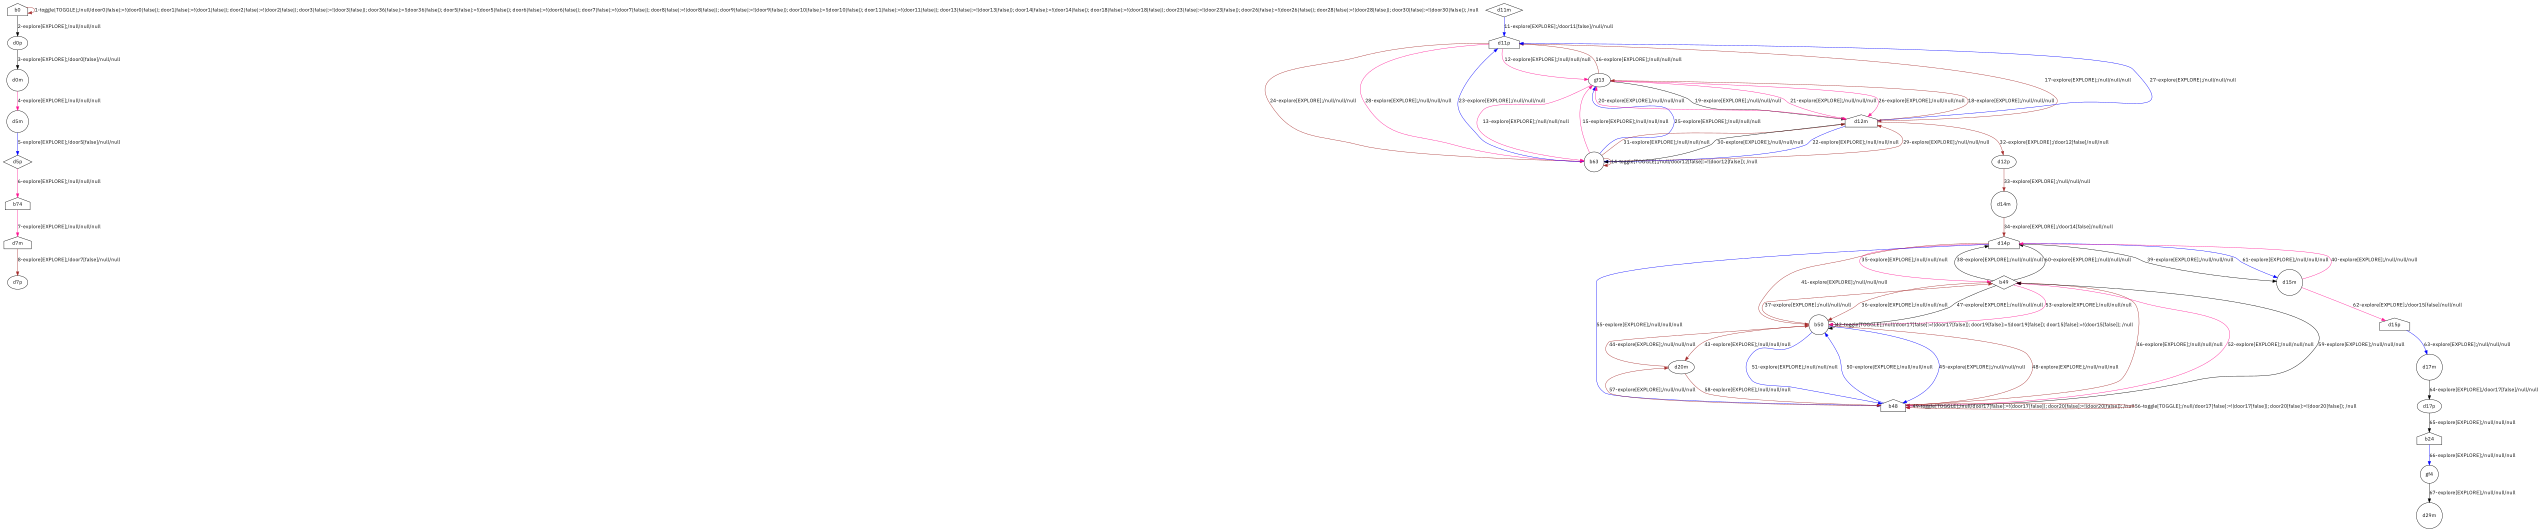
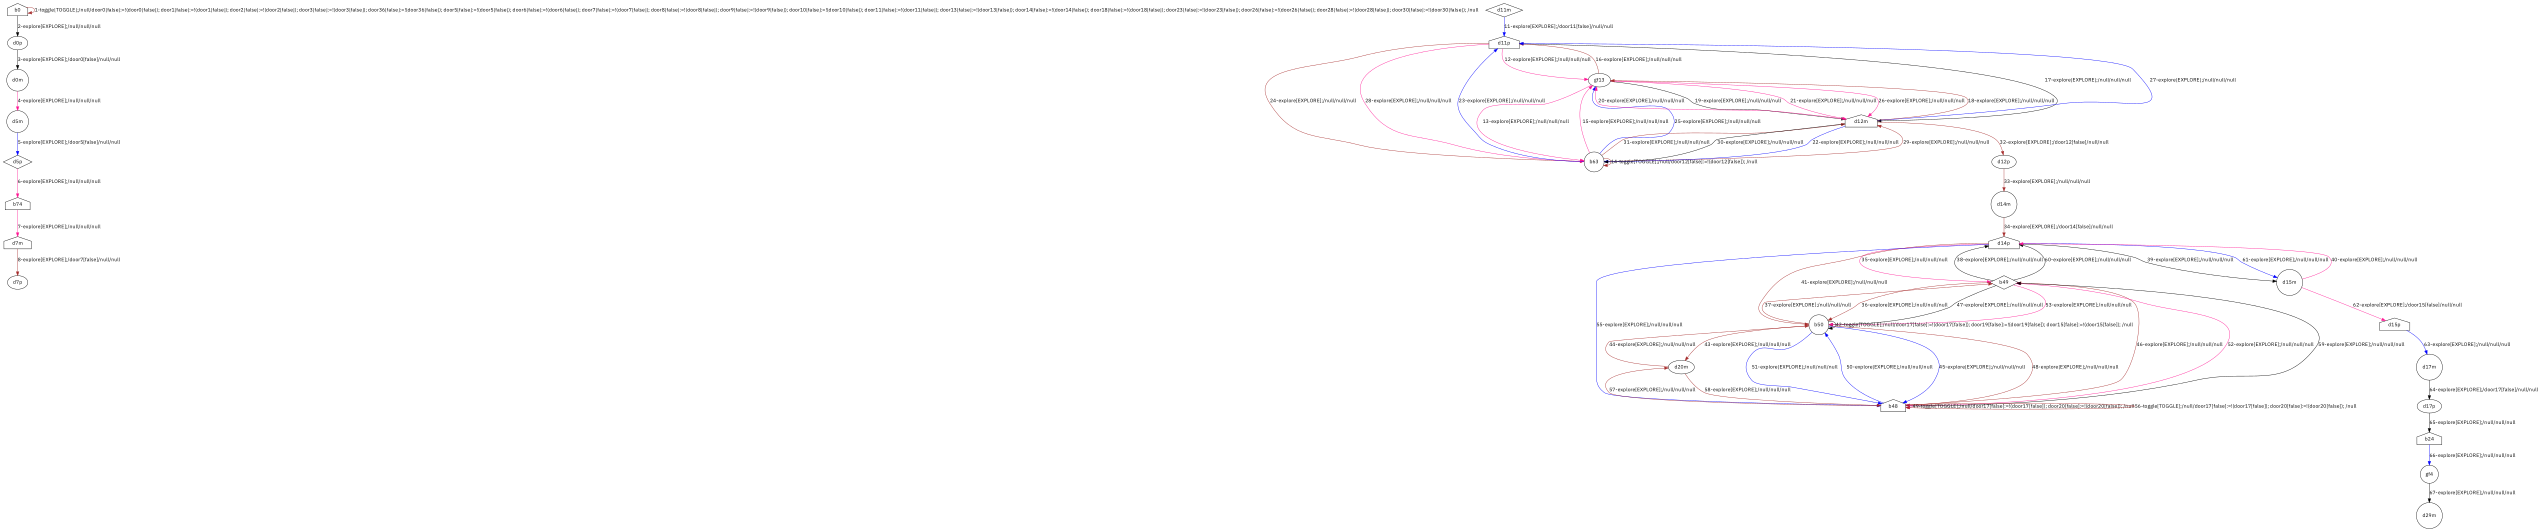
  digraph {
    fontname="IBM Plex Sans"
    node [fontname="IBM Plex Sans" shape=house]
    edge [color=brown fontname="IBM Plex Sans"]
    b0
    d0p [shape=ellipse]
    d0m [shape=circle]
    d5m [shape=circle]
    d5p [shape=diamond]
    b74
    d7m
    d7p [shape=ellipse]
    d11m [shape=diamond]
    d11p
    gf13 [shape=ellipse]
    b63 [shape=circle]
    d12m
    d12p [shape=ellipse]
    d14m [shape=circle]
    d14p
    b49 [shape=diamond]
    b50 [shape=circle]
    d15m [shape=circle]
    b48
    d20m [shape=ellipse]
    d15p
    d17m [shape=circle]
    d17p [shape=ellipse]
    b24
    gf4 [shape=circle]
    d29m [shape=circle]
    b0 -> b0 [label="1-toggle[TOGGLE];/null/door0[false]:=!(door0[false]); door1[false]:=!(door1[false]); door2[false]:=!(door2[false]); door3[false]:=!(door3[false]); door36[false]:=!(door36[false]); door5[false]:=!(door5[false]); door6[false]:=!(door6[false]); door7[false]:=!(door7[false]); door8[false]:=!(door8[false]); door9[false]:=!(door9[false]); door10[false]:=!(door10[false]); door11[false]:=!(door11[false]); door13[false]:=!(door13[false]); door14[false]:=!(door14[false]); door18[false]:=!(door18[false]); door23[false]:=!(door23[false]); door26[false]:=!(door26[false]); door28[false]:=!(door28[false]); door30[false]:=!(door30[false]); /null"]
    b0 -> d0p [color=black label="2-explore[EXPLORE];/null/null/null"]
    d0p -> d0m [color=black label="3-explore[EXPLORE];/door0[false]/null/null"]
    d0m -> d5m [color=deeppink label="4-explore[EXPLORE];/null/null/null"]
    d5m -> d5p [color=blue label="5-explore[EXPLORE];/door5[false]/null/null"]
    d5p -> b74 [color=deeppink label="6-explore[EXPLORE];/null/null/null"]
    b74 -> d7m [color=deeppink label="7-explore[EXPLORE];/null/null/null"]
    d7m -> d7p [label="8-explore[EXPLORE];/door7[false]/null/null"]
    d11m -> d11p [color=blue label="11-explore[EXPLORE];/door11[false]/null/null"]
    d11p -> gf13 [color=deeppink label="12-explore[EXPLORE];/null/null/null"]
    d11p -> b63 [label="24-explore[EXPLORE];/null/null/null"]
    d11p -> b63 [color=deeppink label="28-explore[EXPLORE];/null/null/null"]
-   d11p -> d12m [label="17-explore[EXPLORE];/null/null/null"]
+   d11p -> d12m [color=black label="17-explore[EXPLORE];/null/null/null"]
    gf13 -> d11p [label="16-explore[EXPLORE];/null/null/null"]
    gf13 -> b63 [color=deeppink label="13-explore[EXPLORE];/null/null/null"]
    gf13 -> d12m [color=black label="19-explore[EXPLORE];/null/null/null"]
    gf13 -> d12m [color=deeppink label="21-explore[EXPLORE];/null/null/null"]
    gf13 -> d12m [color=deeppink label="26-explore[EXPLORE];/null/null/null"]
    b63 -> d11p [color=blue label="23-explore[EXPLORE];/null/null/null"]
    b63 -> gf13 [color=deeppink label="15-explore[EXPLORE];/null/null/null"]
    b63 -> gf13 [color=blue label="25-explore[EXPLORE];/null/null/null"]
    b63 -> b63 [label="14-toggle[TOGGLE];/null/door12[false]:=!(door12[false]); /null"]
    b63 -> d12m [label="29-explore[EXPLORE];/null/null/null"]
    b63 -> d12m [label="31-explore[EXPLORE];/null/null/null"]
    d12m -> d11p [color=blue label="27-explore[EXPLORE];/null/null/null"]
    d12m -> gf13 [label="18-explore[EXPLORE];/null/null/null"]
    d12m -> gf13 [color=deeppink label="20-explore[EXPLORE];/null/null/null"]
    d12m -> b63 [color=blue label="22-explore[EXPLORE];/null/null/null"]
    d12m -> b63 [color=black label="30-explore[EXPLORE];/null/null/null"]
    d12m -> d12p [label="32-explore[EXPLORE];/door12[false]/null/null"]
    d12p -> d14m [label="33-explore[EXPLORE];/null/null/null"]
    d14m -> d14p [label="34-explore[EXPLORE];/door14[false]/null/null"]
    d14p -> b49 [color=deeppink label="35-explore[EXPLORE];/null/null/null"]
    d14p -> b50 [label="41-explore[EXPLORE];/null/null/null"]
    d14p -> d15m [color=black label="39-explore[EXPLORE];/null/null/null"]
    d14p -> d15m [color=blue label="61-explore[EXPLORE];/null/null/null"]
    d14p -> b48 [color=blue label="55-explore[EXPLORE];/null/null/null"]
    b49 -> d14p [color=black label="38-explore[EXPLORE];/null/null/null"]
    b49 -> d14p [color=black label="60-explore[EXPLORE];/null/null/null"]
    b49 -> b50 [label="36-explore[EXPLORE];/null/null/null"]
    b49 -> b50 [color=black label="47-explore[EXPLORE];/null/null/null"]
    b49 -> b50 [color=deeppink label="53-explore[EXPLORE];/null/null/null"]
    b50 -> b49 [label="37-explore[EXPLORE];/null/null/null"]
    b50 -> b50 [color=black label="42-toggle[TOGGLE];/null/door17[false]:=!(door17[false]); door19[false]:=!(door19[false]); door15[false]:=!(door15[false]); /null"]
    b50 -> b48 [color=blue label="45-explore[EXPLORE];/null/null/null"]
    b50 -> b48 [label="48-explore[EXPLORE];/null/null/null"]
    b50 -> b48 [color=blue label="51-explore[EXPLORE];/null/null/null"]
    b50 -> d20m [label="43-explore[EXPLORE];/null/null/null"]
    d15m -> d14p [color=deeppink label="40-explore[EXPLORE];/null/null/null"]
    d15m -> d15p [color=deeppink label="62-explore[EXPLORE];/door15[false]/null/null"]
    b48 -> b49 [label="46-explore[EXPLORE];/null/null/null"]
    b48 -> b49 [color=deeppink label="52-explore[EXPLORE];/null/null/null"]
    b48 -> b49 [color=black label="59-explore[EXPLORE];/null/null/null"]
    b48 -> b50 [color=blue label="50-explore[EXPLORE];/null/null/null"]
    b48 -> b48 [color=deeppink label="49-toggle[TOGGLE];/null/door17[false]:=!(door17[false]); door20[false]:=!(door20[false]); /null"]
    b48 -> b48 [label="56-toggle[TOGGLE];/null/door17[false]:=!(door17[false]); door20[false]:=!(door20[false]); /null"]
    b48 -> d20m [label="57-explore[EXPLORE];/null/null/null"]
    d20m -> b50 [label="44-explore[EXPLORE];/null/null/null"]
    d20m -> b48 [label="58-explore[EXPLORE];/null/null/null"]
    d15p -> d17m [color=blue label="63-explore[EXPLORE];/null/null/null"]
    d17m -> d17p [color=black label="64-explore[EXPLORE];/door17[false]/null/null"]
    d17p -> b24 [color=black label="65-explore[EXPLORE];/null/null/null"]
    b24 -> gf4 [color=blue label="66-explore[EXPLORE];/null/null/null"]
    gf4 -> d29m [color=black label="67-explore[EXPLORE];/null/null/null"]
  }
